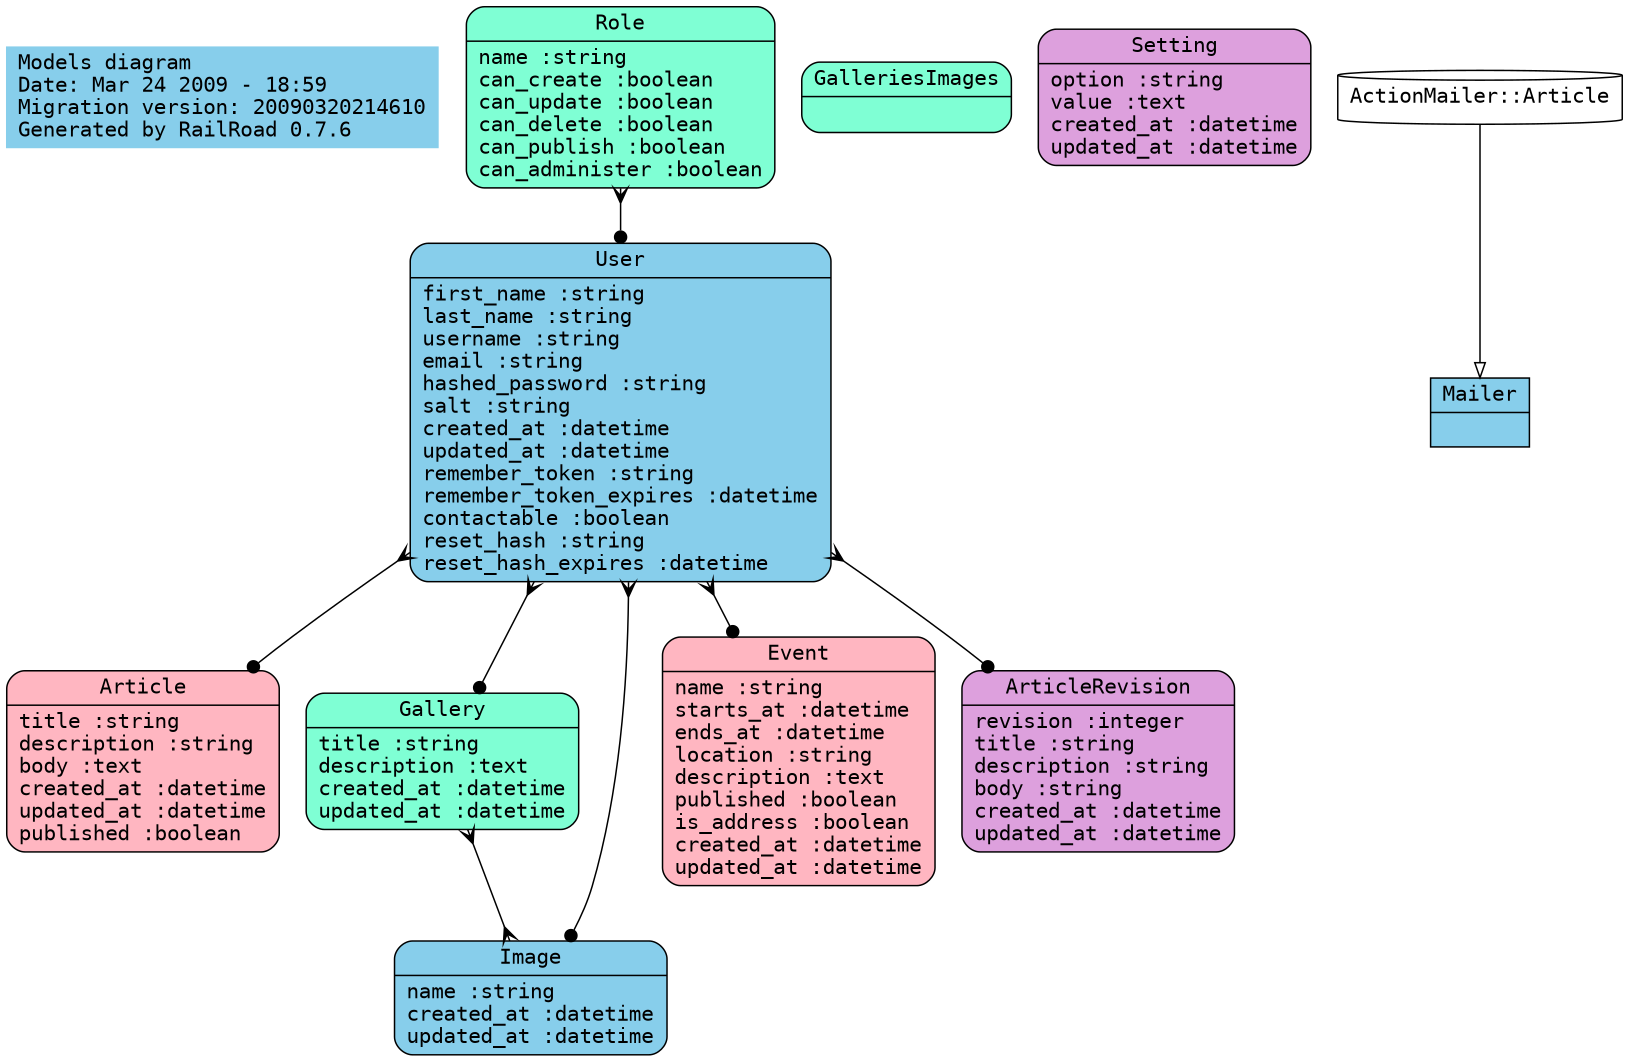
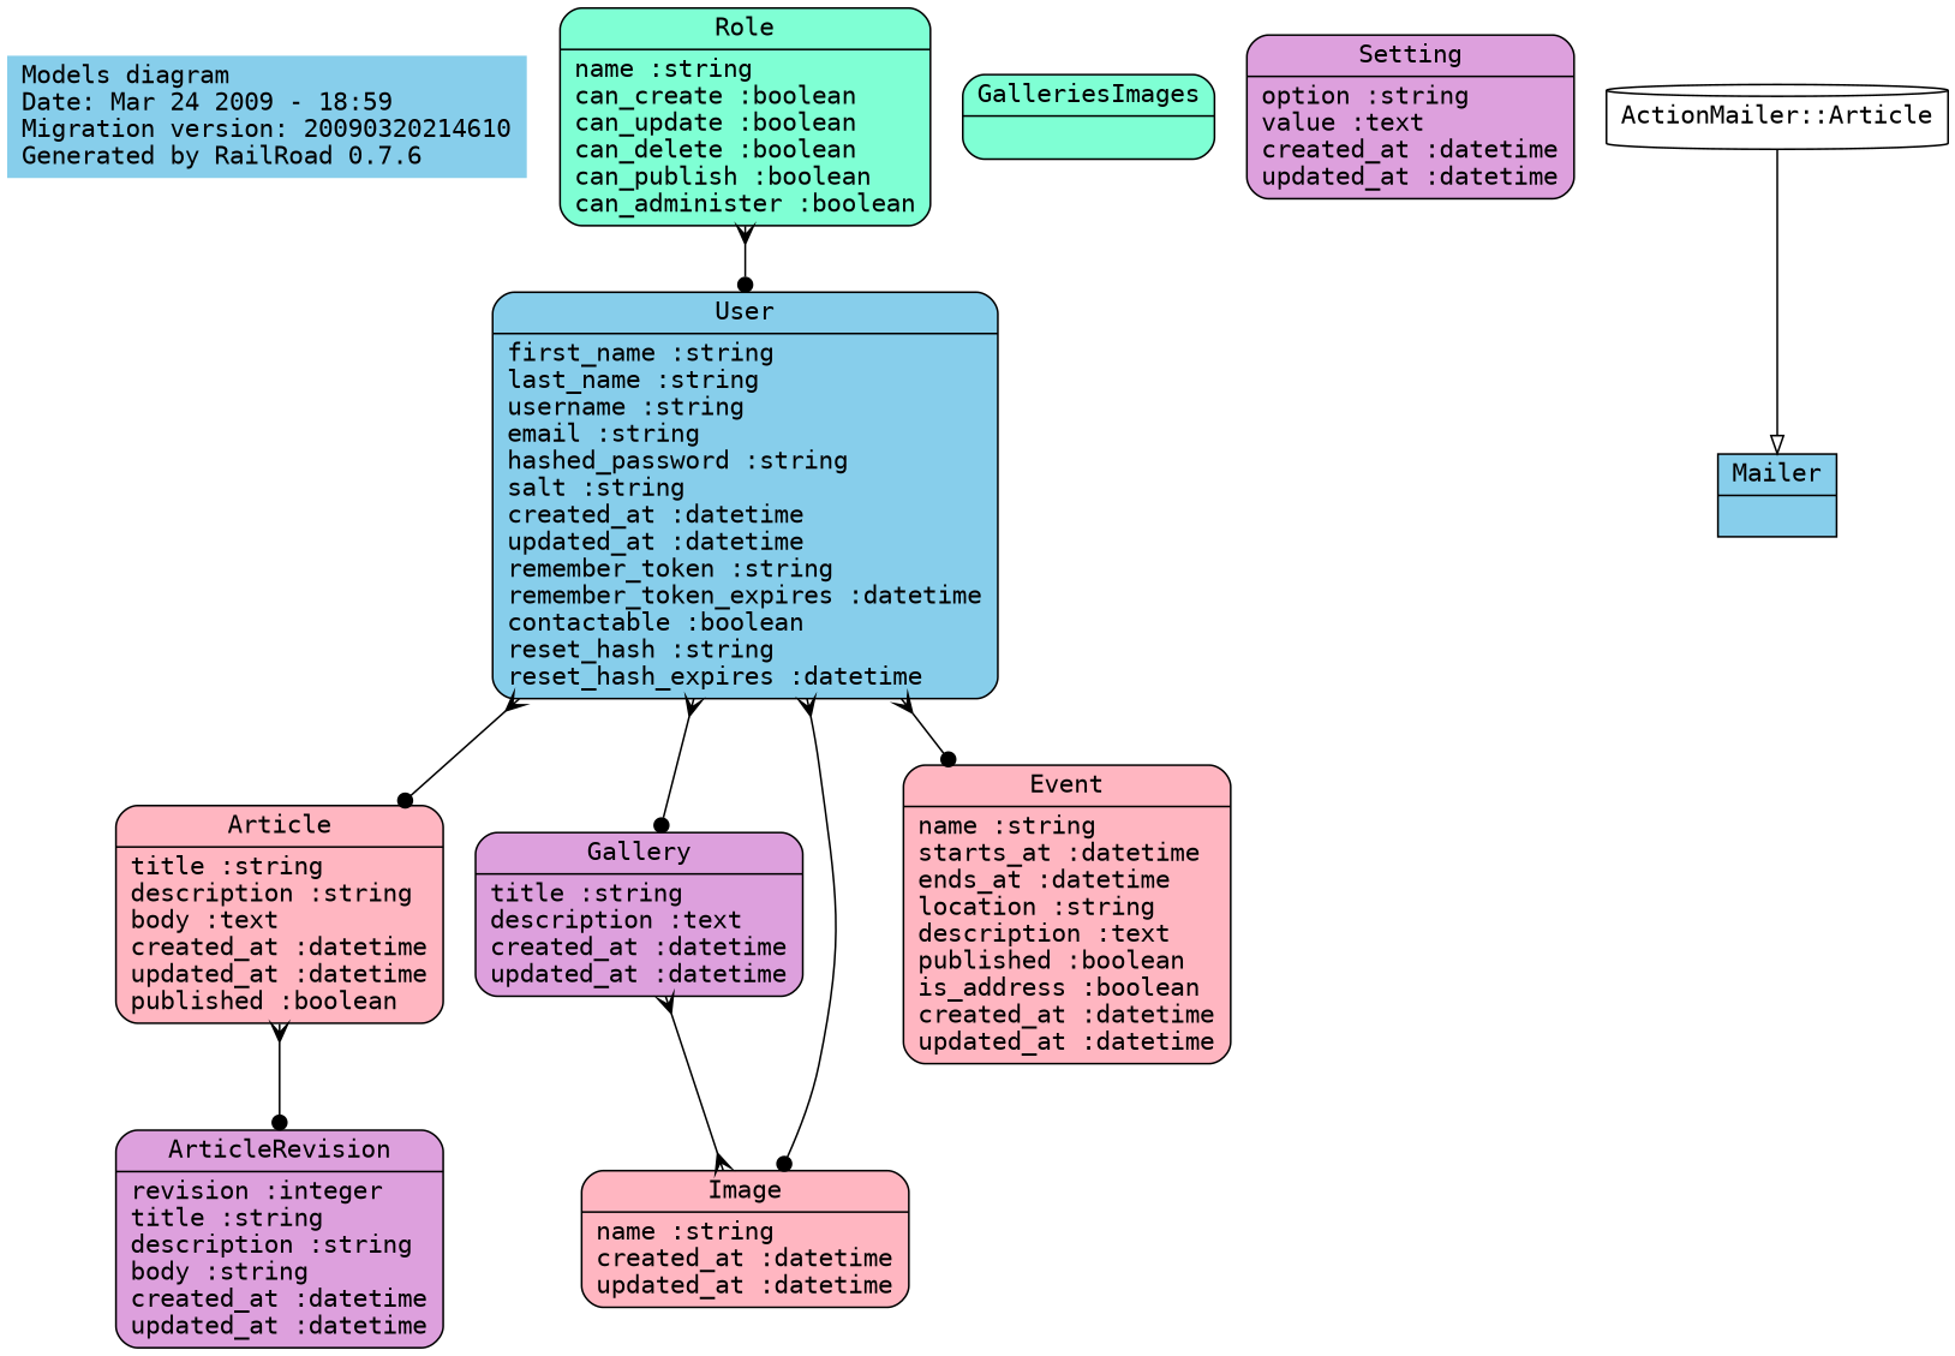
  digraph {
    fontname="DejaVu Sans Mono"
    splines=true
    node [fillcolor=skyblue fontname="DejaVu Sans Mono" shape=Mrecord style=filled]
    edge [arrowhead=dot arrowtail=crow dir=both fontname="DejaVu Sans Mono"]
    n1 [fontsize=14 label="Models diagram\lDate: Mar 24 2009 - 18:59\lMigration version: 20090320214610\lGenerated by RailRoad 0.7.6\l" shape=plaintext]
    n2 [label="{User|first_name :string\llast_name :string\lusername :string\lemail :string\lhashed_password :string\lsalt :string\lcreated_at :datetime\lupdated_at :datetime\lremember_token :string\lremember_token_expires :datetime\lcontactable :boolean\lreset_hash :string\lreset_hash_expires :datetime\l}"]
    n3 [fillcolor=lightpink label="{Article|title :string\ldescription :string\lbody :text\lcreated_at :datetime\lupdated_at :datetime\lpublished :boolean\l}"]
-   n4 [fillcolor=aquamarine label="{Gallery|title :string\ldescription :text\lcreated_at :datetime\lupdated_at :datetime\l}"]
-   n5 [label="{Image|name :string\lcreated_at :datetime\lupdated_at :datetime\l}"]
+   n4 [fillcolor=plum label="{Gallery|title :string\ldescription :text\lcreated_at :datetime\lupdated_at :datetime\l}"]
+   n5 [fillcolor=lightpink label="{Image|name :string\lcreated_at :datetime\lupdated_at :datetime\l}"]
    n6 [fillcolor=lightpink label="{Event|name :string\lstarts_at :datetime\lends_at :datetime\llocation :string\ldescription :text\lpublished :boolean\lis_address :boolean\lcreated_at :datetime\lupdated_at :datetime\l}"]
    n7 [fillcolor=plum label="{ArticleRevision|revision :integer\ltitle :string\ldescription :string\lbody :string\lcreated_at :datetime\lupdated_at :datetime\l}"]
    n8 [fillcolor=aquamarine label="{Role|name :string\lcan_create :boolean\lcan_update :boolean\lcan_delete :boolean\lcan_publish :boolean\lcan_administer :boolean\l}"]
    n9 [fillcolor=aquamarine label="{GalleriesImages|\l}"]
    n10 [fillcolor=plum label="{Setting|option :string\lvalue :text\lcreated_at :datetime\lupdated_at :datetime\l}"]
    n11 [label="{Mailer|}" shape=record]
    n12 [fillcolor=white label="ActionMailer::Article" shape=cylinder]
    n2 -> n3
    n2 -> n4
    n2 -> n5
    n2 -> n6
-   n2 -> n7
+   n3 -> n7
    n4 -> n5 [arrowhead=crow]
    n8 -> n2
    n12 -> n11 [arrowhead=onormal arrowtail=onormal dir=""]
  }
